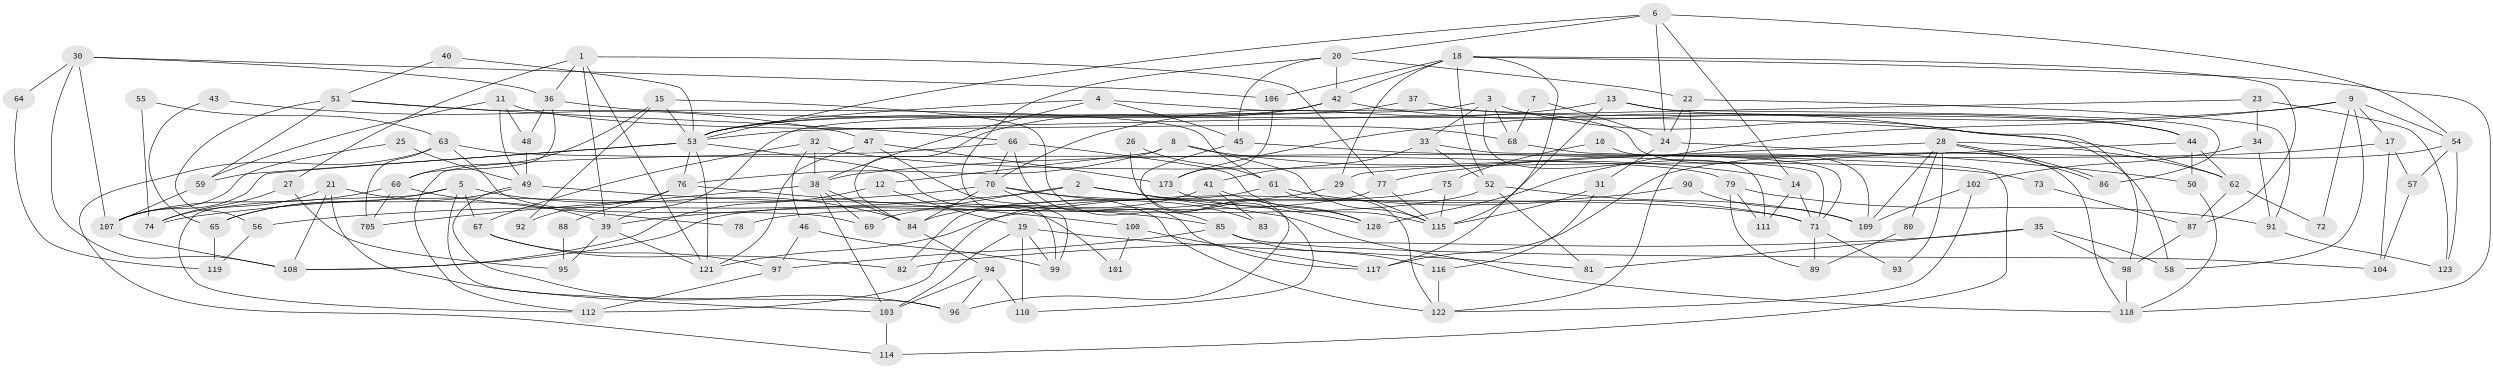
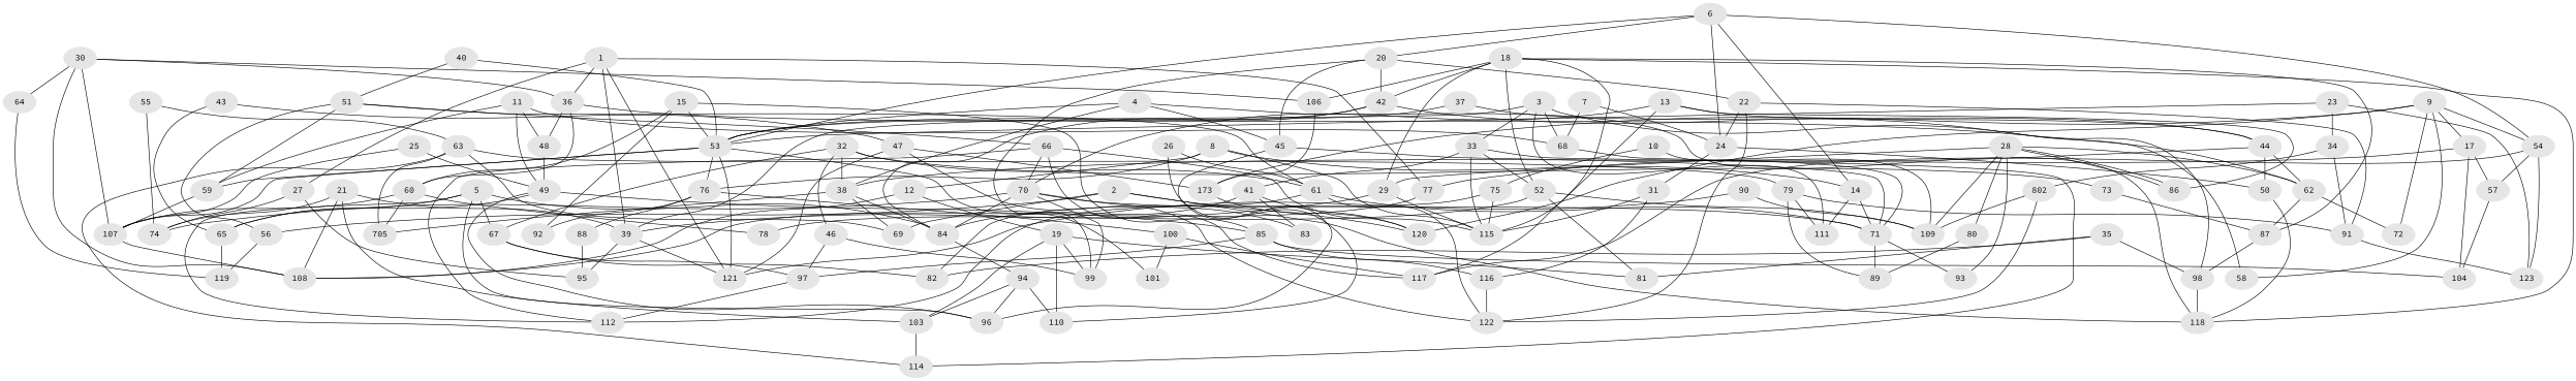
  graph {
    fontname="Source Code Pro"
    node [color=gray90 fontname="Source Code Pro" style=filled]
    edge [fontname="Source Code Pro"]
    1
    27
    36
    39
    77
    121
    74
    95
    48
    60
    62
    108
    2
    56
    69
    118
    120
    119
    3
    33
    68
    98
    111
    115
    52
    41
    114
    71
    93
    89
    4
    38
    45
    53
    84
    103
    n37 [label=705]
    96
    76
    59
    107
    101
    5
    65
    67
    112
    82
    97
    94
    6
    14
    20
    24
    54
    42
    99
    22
    31
    50
    117
    57
    123
    7
    8
    12
    19
    92
    88
    100
    9
    17
    58
    72
    n74 [label=173]
    104
    10
    75
    109
    11
    49
    85
    81
    110
    13
    44
    70
    86
    83
    15
    78
    116
    18
    29
    87
    106
    91
    122
    21
    23
    34
-   102
+   102 [label=802]
    25
    26
    61
    28
    80
    30
    64
    32
    46
    73
    35
    37
    40
    51
    66
    43
    47
    55
    63
    79
    90
    1 -- 27
    1 -- 36
    1 -- 39
    1 -- 77
    1 -- 121
    27 -- 74
    27 -- 95
    36 -- 48
    36 -- 60
    36 -- 62
    39 -- 121
    39 -- 95
    77 -- 108
    48 -- 49
    60 -- n37
    60 -- 107
    60 -- 78
    62 -- 72
    62 -- 87
    2 -- 56
    2 -- 69
    2 -- 118
    2 -- 120
    56 -- 119
    3 -- 39
    3 -- 33
    3 -- 68
    3 -- 98
    3 -- 111
-   77 -- 115
+   33 -- 115
    33 -- 52
    33 -- 41
    33 -- 114
    68 -- 71
    98 -- 118
    52 -- 109
    52 -- 81
    52 -- 78
    41 -- 120
    41 -- 84
    41 -- 83
    71 -- 93
    71 -- 89
    4 -- 118
    4 -- 38
    4 -- 45
    4 -- 53
    38 -- 69
    38 -- 84
-   38 -- 103
    38 -- n37
    45 -- 71
    45 -- 96
    53 -- 121
    53 -- 76
    53 -- 59
    53 -- 107
    53 -- 101
    84 -- 94
    103 -- 114
    76 -- 92
    76 -- 88
    76 -- 100
    59 -- 107
    107 -- 108
    5 -- 84
    5 -- 96
    5 -- 65
    5 -- 67
    5 -- 112
    65 -- 119
    67 -- 82
    67 -- 97
    97 -- 112
    94 -- 103
    94 -- 96
    94 -- 110
    6 -- 53
    6 -- 14
    6 -- 20
    6 -- 24
    6 -- 54
    14 -- 111
    14 -- 71
    20 -- 45
    20 -- 42
    20 -- 99
    20 -- 22
    24 -- 31
    24 -- 50
    54 -- 117
    54 -- 57
    54 -- 123
    42 -- 53
    42 -- 84
    42 -- 58
    22 -- 24
    22 -- 91
    22 -- 122
    31 -- 115
    31 -- 116
    50 -- 118
    57 -- 104
    7 -- 68
    7 -- 24
    8 -- 115
    8 -- 76
    8 -- 14
    8 -- 12
    12 -- 108
    12 -- 19
    19 -- 103
    19 -- 99
    19 -- 81
    19 -- 110
    88 -- 95
    100 -- 101
    100 -- 117
    9 -- 120
    9 -- 54
    9 -- 17
    9 -- 58
    9 -- 72
    9 -- n74
    17 -- 38
    17 -- 57
    17 -- 104
    n74 -- 120
    10 -- 75
    10 -- 109
    75 -- 115
    75 -- 112
    11 -- 48
    11 -- 68
    11 -- 59
    11 -- 49
    49 -- 96
    49 -- 65
    49 -- 85
    85 -- 97
    85 -- 104
    85 -- 116
    13 -- 117
    13 -- 44
    13 -- 70
    13 -- 86
    44 -- 77
    44 -- 62
    44 -- 50
    70 -- 74
    70 -- 71
    70 -- 84
    70 -- 99
    70 -- 83
    15 -- 60
    15 -- 53
    15 -- 92
    15 -- 85
    116 -- 122
    18 -- 118
    18 -- 115
    18 -- 52
    18 -- 42
    18 -- 29
    18 -- 87
    18 -- 106
    29 -- 39
    29 -- 115
    87 -- 98
    106 -- n74
    91 -- 123
    21 -- 39
    21 -- 74
    21 -- 108
    21 -- 103
    23 -- 53
    23 -- 123
    23 -- 34
    34 -- 91
    34 -- 102
    102 -- 109
    102 -- 122
    25 -- 107
    25 -- 49
    26 -- 110
    26 -- 61
    61 -- 71
    61 -- 82
    61 -- 122
    28 -- 62
    28 -- 93
    28 -- 109
    28 -- 86
    28 -- 86
    28 -- 29
    28 -- 80
    80 -- 89
    30 -- 36
    30 -- 108
    30 -- 107
    30 -- 106
    30 -- 64
    64 -- 119
    32 -- 38
    32 -- 67
+   32 -- 61
    32 -- 46
    32 -- 73
    46 -- 97
    46 -- 99
    73 -- 87
    35 -- 98
    35 -- 82
-   35 -- 58
    35 -- 81
    37 -- 53
    37 -- 44
    40 -- 53
    40 -- 51
    51 -- 56
    51 -- 59
    51 -- 61
    51 -- 66
    66 -- 115
    66 -- 112
    66 -- 117
    66 -- 70
    43 -- 65
    43 -- 47
    47 -- 121
    47 -- n74
    47 -- 122
    55 -- 74
    55 -- 63
    63 -- 69
    63 -- 114
    63 -- n37
    63 -- 79
    79 -- 111
    79 -- 89
    79 -- 91
    90 -- 121
    90 -- 109
  }
